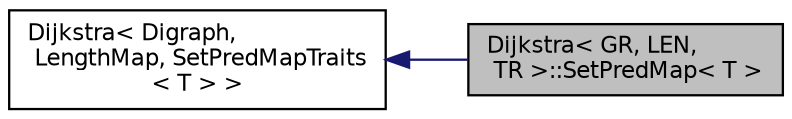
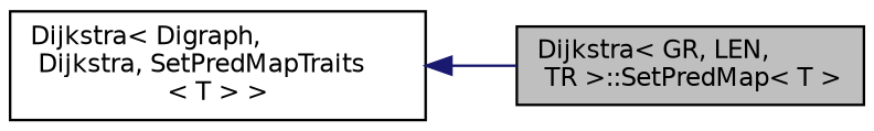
  digraph {
    rankdir=LR
    fontname="DejaVu Sans"
    node [color=black fontname="DejaVu Sans" fontsize=10 shape=record style=filled]
    n1 [fillcolor=grey75 fontcolor=black height=0.2 label="Dijkstra\< GR, LEN,\l TR \>::SetPredMap\< T \>" width=0.4]
-   n2 [fillcolor=white height=0.2 label="Dijkstra\< Digraph,\l LengthMap, SetPredMapTraits\l\< T \> \>" width=0.4]
+   n2 [fillcolor=white height=0.2 label="Dijkstra\< Digraph,\l Dijkstra, SetPredMapTraits\l\< T \> \>" width=0.4]
    n2 -> n1 [color=midnightblue dir=back fontname="DejaVu Sans" fontsize=10 labelfontname=FreeSans labelfontsize=10 style=solid]
  }
